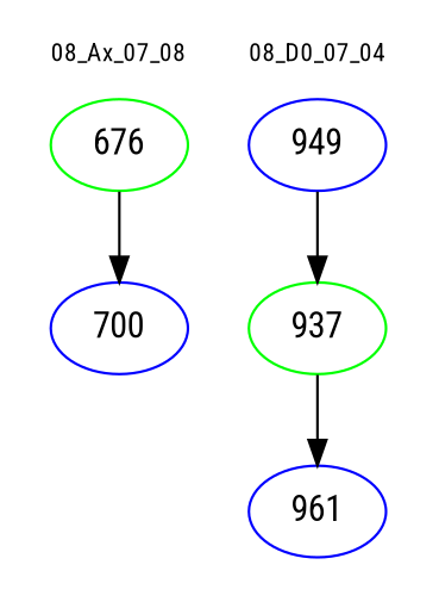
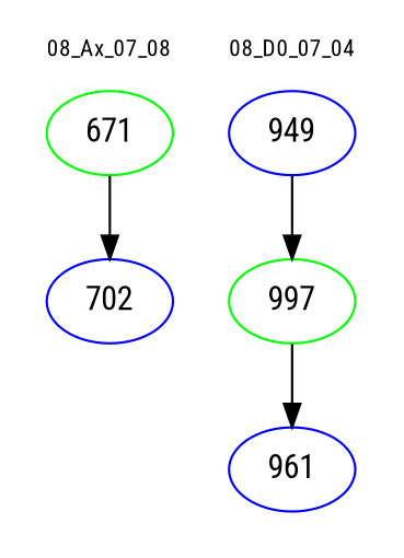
  digraph {
    fontname="Roboto Condensed"
    node [color=blue fontname="Roboto Condensed"]
    edge [color=black fontname="Roboto Condensed"]
-   n1 [color=green label=676]
-   n2 [label=700]
+   n1 [color=green label=671]
+   n2 [label=702]
    n3 [label=949]
-   n4 [color=green label=937]
+   n4 [color=green label=997]
    n5 [label=961]
    subgraph cluster_1 {
      color=white
      fontsize=10
      label="08_Ax_07_08"
      n1
      n2
    }
    subgraph cluster_2 {
      color=white
      fontsize=10
      label="08_D0_07_04"
      n3
      n4
      n5
    }
    n1 -> n2
    n3 -> n4
    n4 -> n5
  }
